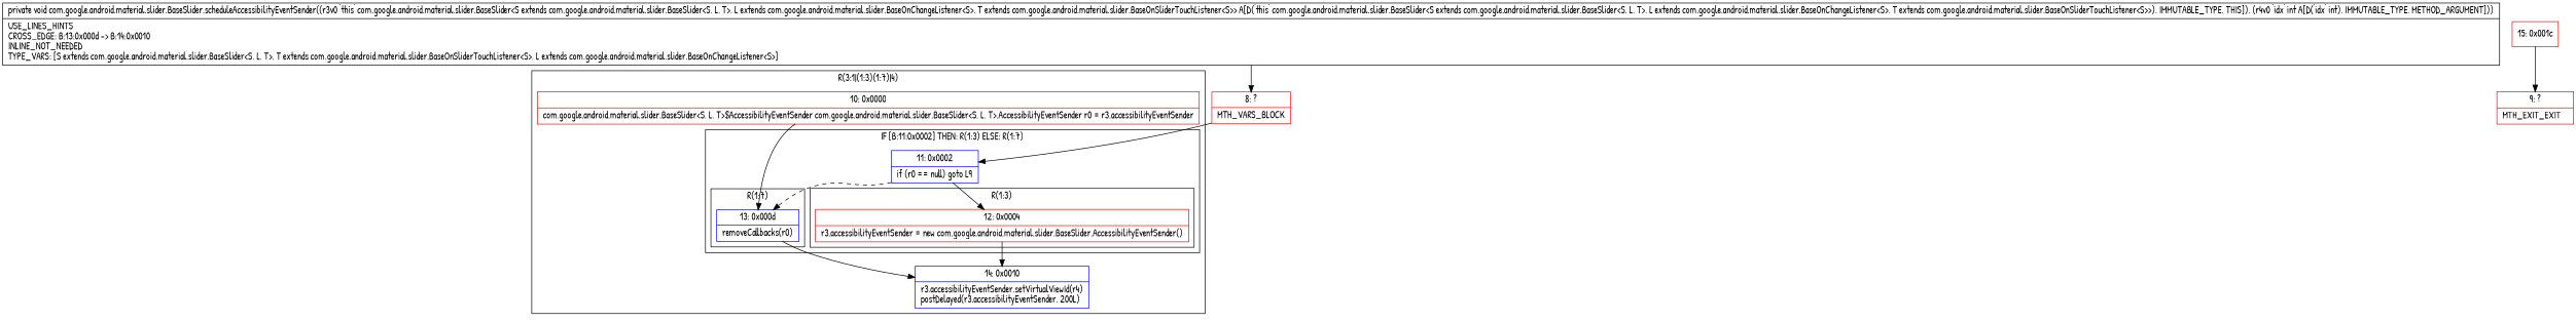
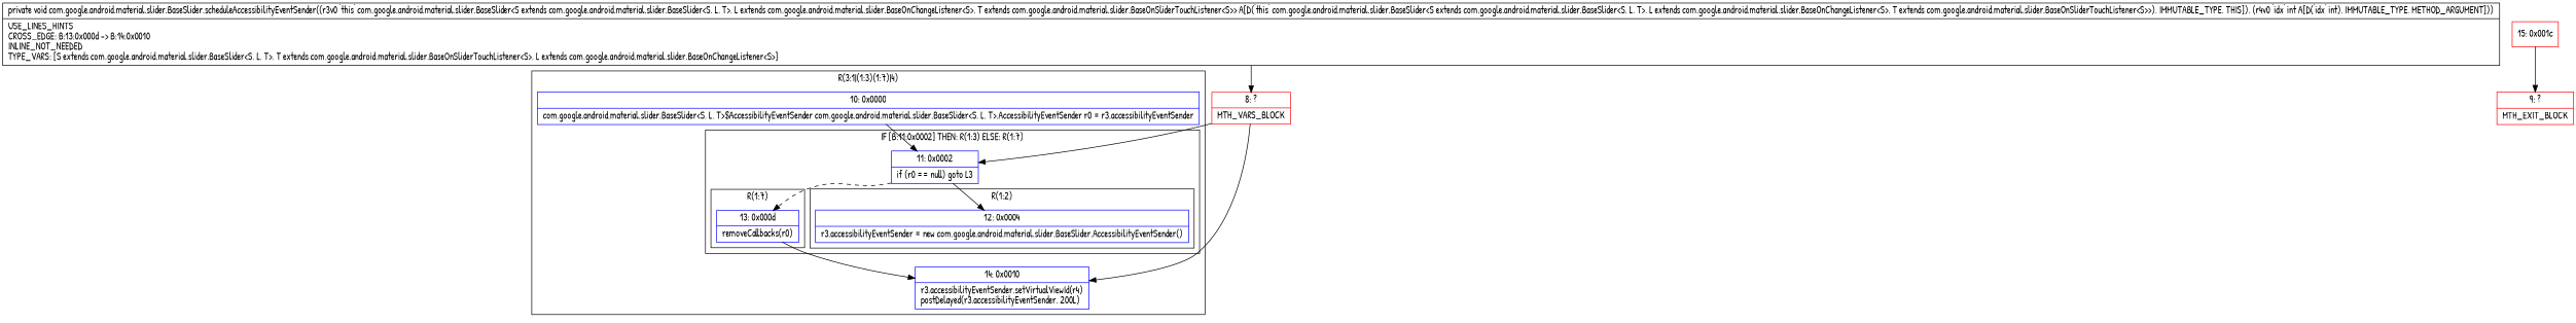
  digraph {
    fontname="Patrick Hand"
    node [color=blue fontname="Patrick Hand" shape=record]
    edge [fontname="Patrick Hand"]
-   n1 [color=red label="{12\:\ 0x0004|r3.accessibilityEventSender = new com.google.android.material.slider.BaseSlider.AccessibilityEventSender()\l}"]
+   n1 [label="{12\:\ 0x0004|r3.accessibilityEventSender = new com.google.android.material.slider.BaseSlider.AccessibilityEventSender()\l}"]
    n2 [label="{13\:\ 0x000d|removeCallbacks(r0)\l}"]
-   n3 [label="{11\:\ 0x0002|if (r0 == null) goto L9\l}"]
-   n4 [color=red label="{10\:\ 0x0000|com.google.android.material.slider.BaseSlider\<S, L, T\>$AccessibilityEventSender com.google.android.material.slider.BaseSlider\<S, L, T\>.AccessibilityEventSender r0 = r3.accessibilityEventSender\l}"]
+   n3 [label="{11\:\ 0x0002|if (r0 == null) goto L3\l}"]
+   n4 [label="{10\:\ 0x0000|com.google.android.material.slider.BaseSlider\<S, L, T\>$AccessibilityEventSender com.google.android.material.slider.BaseSlider\<S, L, T\>.AccessibilityEventSender r0 = r3.accessibilityEventSender\l}"]
    n5 [label="{14\:\ 0x0010|r3.accessibilityEventSender.setVirtualViewId(r4)\lpostDelayed(r3.accessibilityEventSender, 200L)\l}"]
    n6 [color=red label="{15\:\ 0x001c}"]
-   n7 [color=red label="{9\:\ ?|MTH_EXIT_EXIT\l}"]
+   n7 [color=red label="{9\:\ ?|MTH_EXIT_BLOCK\l}"]
    n8 [color=red label="{8\:\ ?|MTH_VARS_BLOCK\l}"]
    n9 [label="{private void com.google.android.material.slider.BaseSlider.scheduleAccessibilityEventSender((r3v0 'this' com.google.android.material.slider.BaseSlider\<S extends com.google.android.material.slider.BaseSlider\<S, L, T\>, L extends com.google.android.material.slider.BaseOnChangeListener\<S\>, T extends com.google.android.material.slider.BaseOnSliderTouchListener\<S\>\> A[D('this' com.google.android.material.slider.BaseSlider\<S extends com.google.android.material.slider.BaseSlider\<S, L, T\>, L extends com.google.android.material.slider.BaseOnChangeListener\<S\>, T extends com.google.android.material.slider.BaseOnSliderTouchListener\<S\>\>), IMMUTABLE_TYPE, THIS]), (r4v0 'idx' int A[D('idx' int), IMMUTABLE_TYPE, METHOD_ARGUMENT]))  | USE_LINES_HINTS\lCROSS_EDGE: B:13:0x000d \-\> B:14:0x0010\lINLINE_NOT_NEEDED\lTYPE_VARS: [S extends com.google.android.material.slider.BaseSlider\<S, L, T\>, T extends com.google.android.material.slider.BaseOnSliderTouchListener\<S\>, L extends com.google.android.material.slider.BaseOnChangeListener\<S\>]\l}" color=""]
    subgraph cluster_1 {
      label="R(3:1|(1:3)(1:7)|4)"
      n4
      n5
      subgraph cluster_2 {
        label="IF [B:11:0x0002] THEN: R(1:3) ELSE: R(1:7)"
        n3
        subgraph cluster_3 {
-         label="R(1:3)"
+         label="R(1:2)"
          n1
        }
        subgraph cluster_4 {
          label="R(1:7)"
          n2
        }
      }
    }
-   n1 -> n5
+   n8 -> n5
    n2 -> n5
    n3 -> n1
    n3 -> n2 [style=dashed]
-   n4 -> n2
+   n4 -> n3
    n6 -> n7
    n8 -> n3
    n9 -> n8
  }
